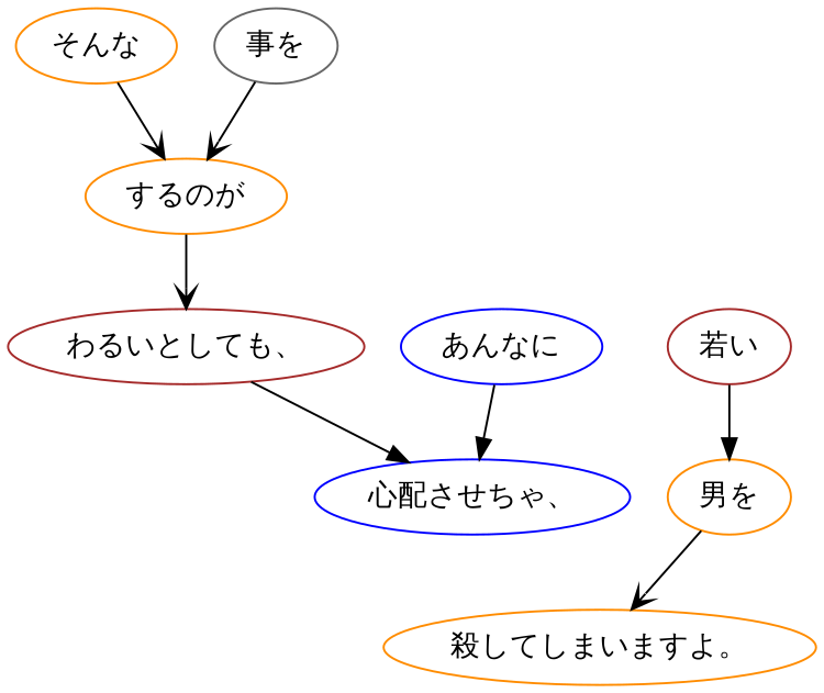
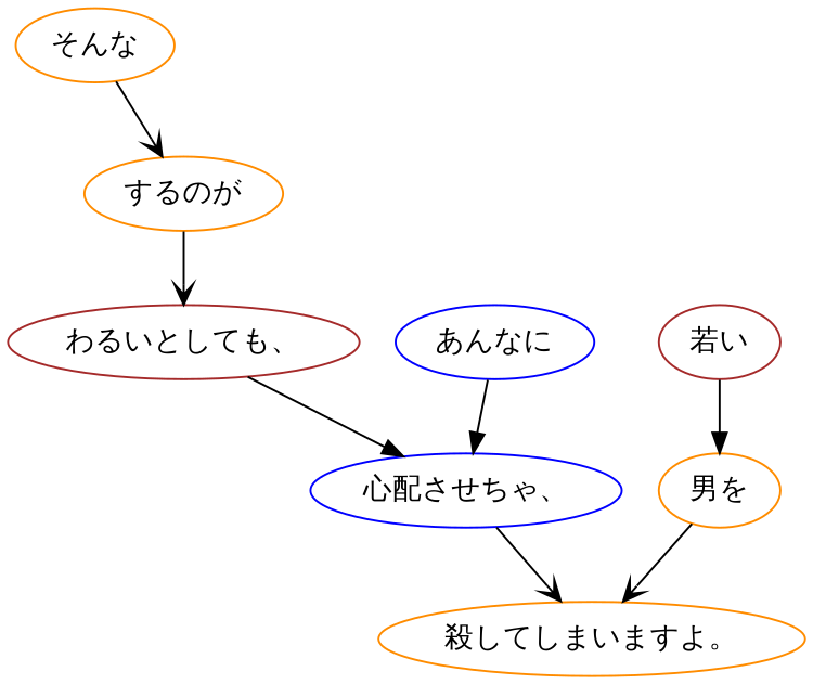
  digraph {
    node [color=darkorange]
    edge [arrowhead=vee]
    n1 [label="そんな"]
    n2 [label="するのが"]
-   n3 [color=gray40 label="事を"]
    n4 [color=brown label="わるいとしても、"]
    n5 [color=blue label="心配させちゃ、"]
    n6 [label="殺してしまいますよ。"]
    n7 [color=blue label="あんなに"]
    n8 [color=brown label="若い"]
    n9 [label="男を"]
    n1 -> n2
    n2 -> n4
-   n3 -> n2
    n4 -> n5 [arrowhead=normal]
+   n5 -> n6
    n7 -> n5 [arrowhead=normal]
    n8 -> n9 [arrowhead=normal]
    n9 -> n6
  }
